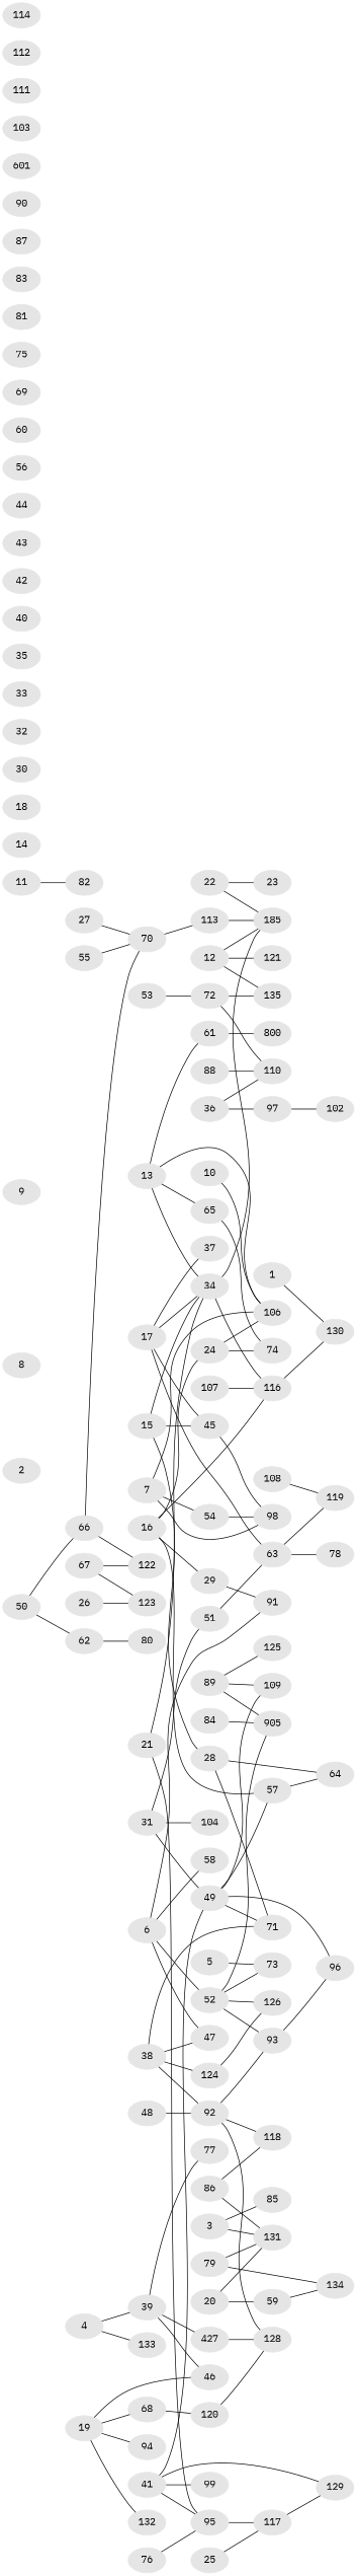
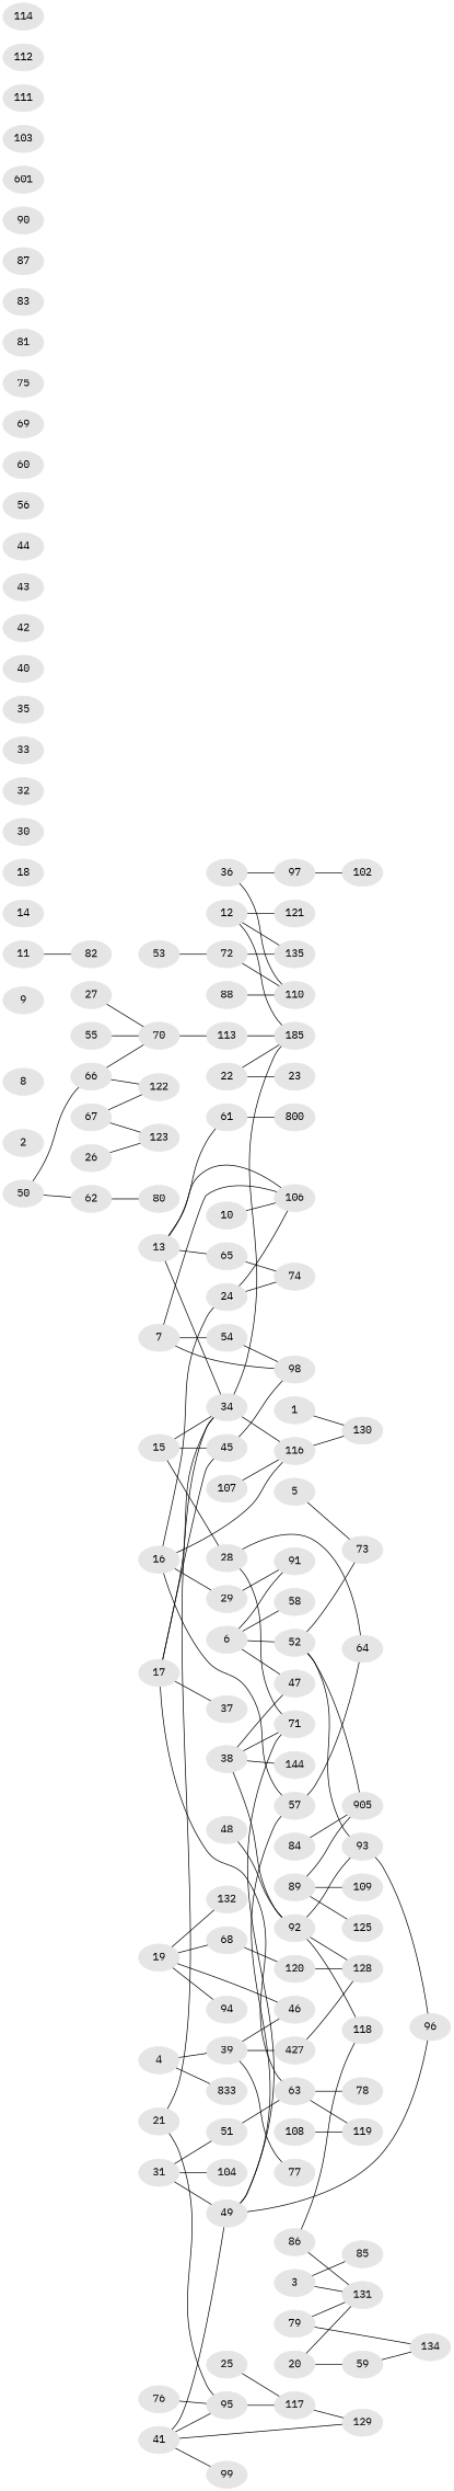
  graph {
    fontname="IBM Plex Mono"
    rankdir=LR
    node [color=gray90 fontname="IBM Plex Mono" style=filled]
    edge [fontname="IBM Plex Mono"]
    1
    130
    2
    3
    85
    131
    4
    39
-   133
+   133 [label=833]
    46
    77
    n12 [label=427]
    5
    73
    6
    47
    52
    58
    91
    93
    n21 [label=905]
-   126
    7
    54
    98
    106
    8
    9
    10
    11
    82
    n32 [label=185]
    12
    121
    135
    13
    34
    61
    65
    116
    n41 [label=800]
    74
    14
    15
    28
    45
    64
    71
    16
    24
    29
    57
    17
    37
    63
    78
    119
    18
    19
    68
    94
    132
    120
    20
    59
    134
    21
    95
    117
    22
    23
    25
    129
    26
    123
    27
    70
    113
    30
    31
    49
    51
    104
    96
    109
    32
    33
    35
    36
    97
    110
    102
    38
    92
-   124
+   124 [label=144]
    118
    128
    40
    41
    99
    42
    43
    44
    48
    50
    62
    66
    80
    122
    53
    72
    55
    56
    60
    67
    69
    89
    125
    75
    76
    79
    81
    83
    84
    86
    87
    88
    90
    n129 [label=601]
    103
    107
    108
    111
    112
    114
    1 -- 130
    3 -- 85
    3 -- 131
    4 -- 39
    4 -- 133
    39 -- 46
    39 -- 77
    39 -- n12
    n12 -- 128
    5 -- 73
    6 -- 47
    6 -- 52
    6 -- 58
    6 -- 91
    52 -- 73
    52 -- 93
    52 -- n21
-   52 -- 126
    93 -- 96
    7 -- 54
    7 -- 98
    7 -- 106
    54 -- 98
    10 -- 106
    11 -- 82
    12 -- n32
    12 -- 121
    12 -- 135
    13 -- 106
    13 -- 34
    13 -- 61
    13 -- 65
    34 -- n32
    34 -- 116
    61 -- n41
    65 -- 74
    116 -- 130
    15 -- 34
    15 -- 28
    15 -- 45
    28 -- 64
    28 -- 71
    45 -- 98
    16 -- 116
    16 -- 24
    16 -- 29
    16 -- 57
    24 -- 106
    24 -- 74
    29 -- 91
    57 -- 64
    17 -- 34
    17 -- 45
    17 -- 37
    17 -- 63
    63 -- 78
    63 -- 119
    19 -- 46
    19 -- 68
    19 -- 94
    19 -- 132
    68 -- 120
    120 -- 128
    20 -- 131
    20 -- 59
    59 -- 134
    21 -- 34
    21 -- 95
    95 -- 117
    117 -- 129
    22 -- n32
    22 -- 23
    25 -- 117
    26 -- 123
    27 -- 70
    70 -- 113
    113 -- n32
    31 -- 49
    31 -- 51
    31 -- 104
    49 -- 71
    49 -- 57
    49 -- 96
-   49 -- 109
    51 -- 63
    36 -- 97
    36 -- 110
    97 -- 102
    38 -- 47
    38 -- 71
    38 -- 92
    38 -- 124
    92 -- 93
    92 -- 118
    92 -- 128
-   124 -- 126
    41 -- 95
    41 -- 129
    41 -- 49
    41 -- 99
    48 -- 92
    50 -- 62
    50 -- 66
    62 -- 80
    66 -- 70
    66 -- 122
    53 -- 72
    72 -- 135
    72 -- 110
    55 -- 70
    67 -- 123
    67 -- 122
    89 -- n21
    89 -- 109
    89 -- 125
    76 -- 95
    79 -- 131
    79 -- 134
    84 -- n21
    86 -- 131
    86 -- 118
    88 -- 110
    107 -- 116
    108 -- 119
  }
